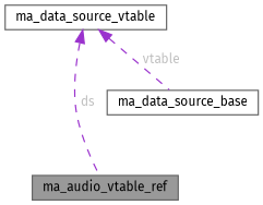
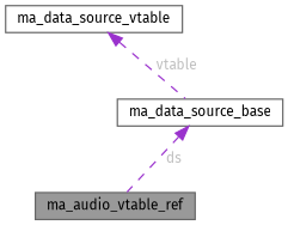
  digraph {
    fontname="Fira Sans"
    node [color=gray40 fillcolor=white fontname="Fira Sans" fontsize=10 shape=box style=filled]
    edge [color=darkorchid3 dir=back fontcolor=grey fontname="Fira Sans" fontsize=10 labelfontname=Helvetica labelfontsize=10 style=dashed]
    n1 [fillcolor=grey60 fontcolor=black height=0.2 label=ma_audio_vtable_ref width=0.4]
    n2 [height=0.2 label=ma_data_source_base width=0.4]
    n3 [height=0.2 label=ma_data_source_vtable width=0.4]
-   n3 -> n1 [label=" ds"]
+   n2 -> n1 [label=" ds"]
    n3 -> n2 [label=" vtable"]
  }
